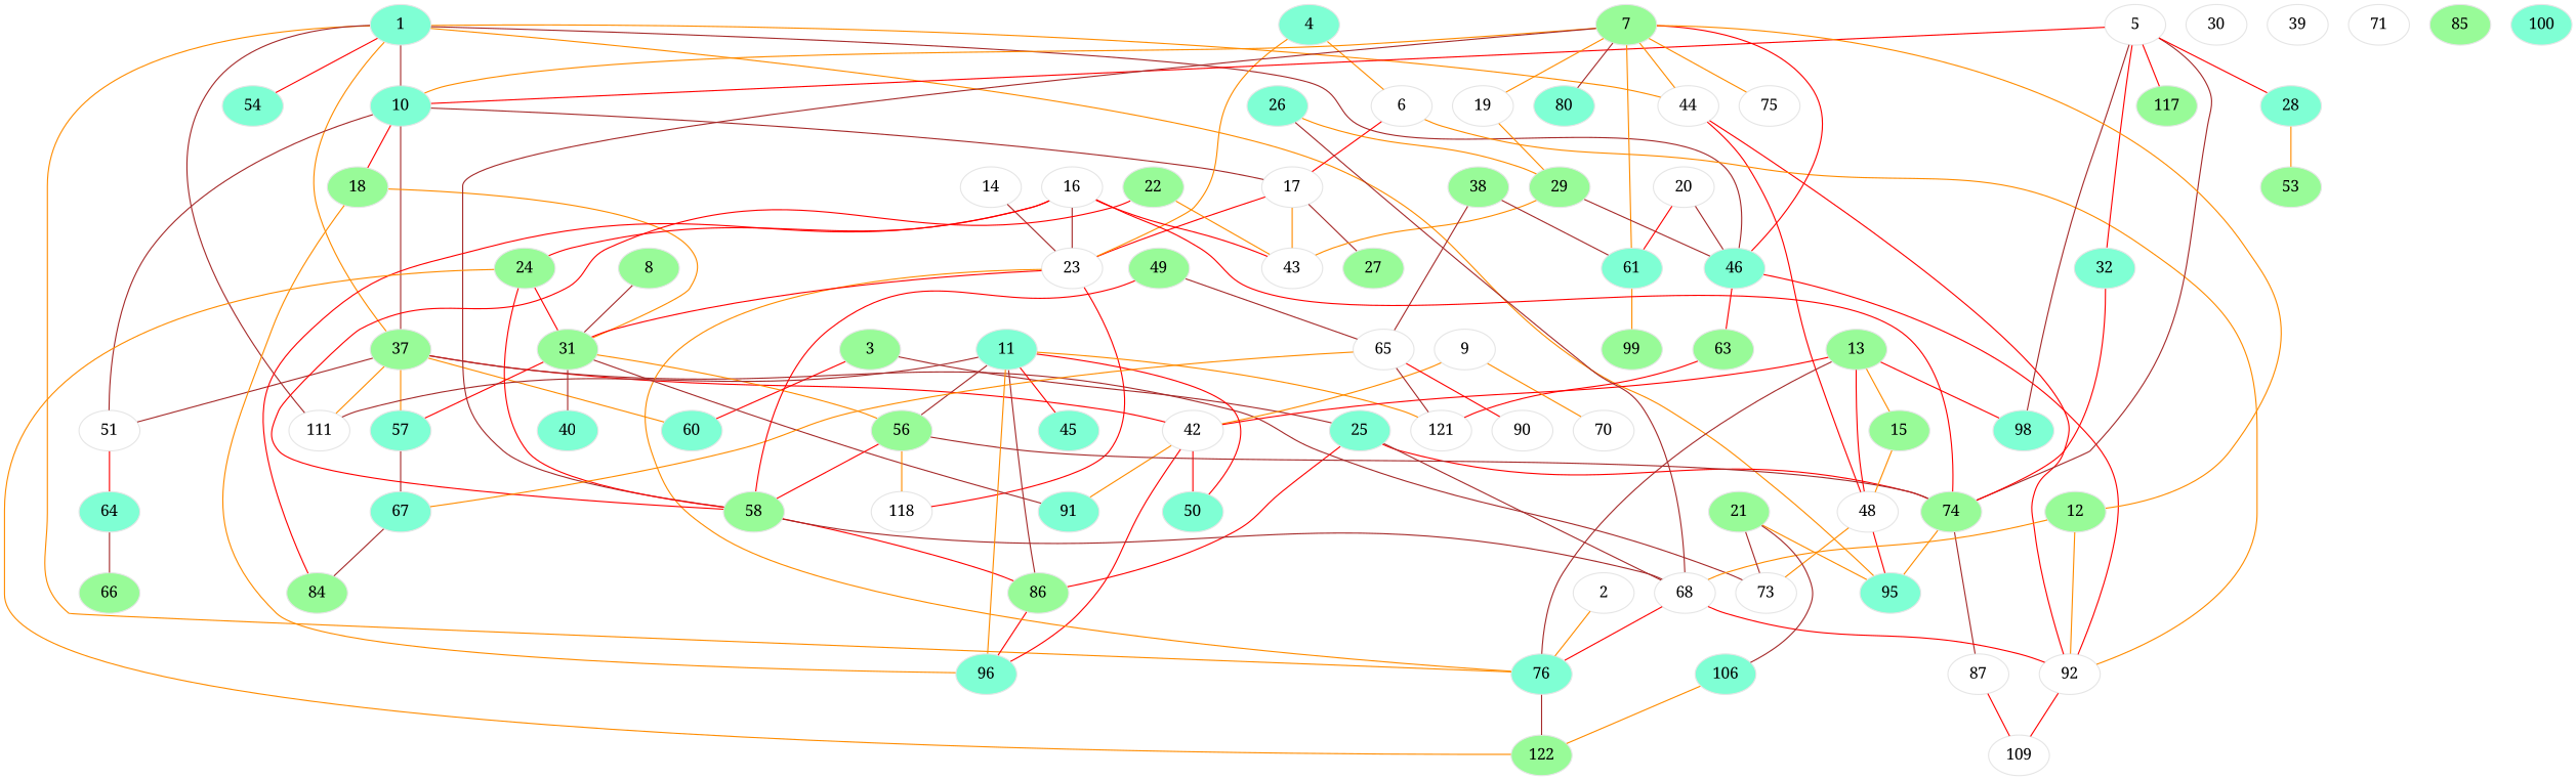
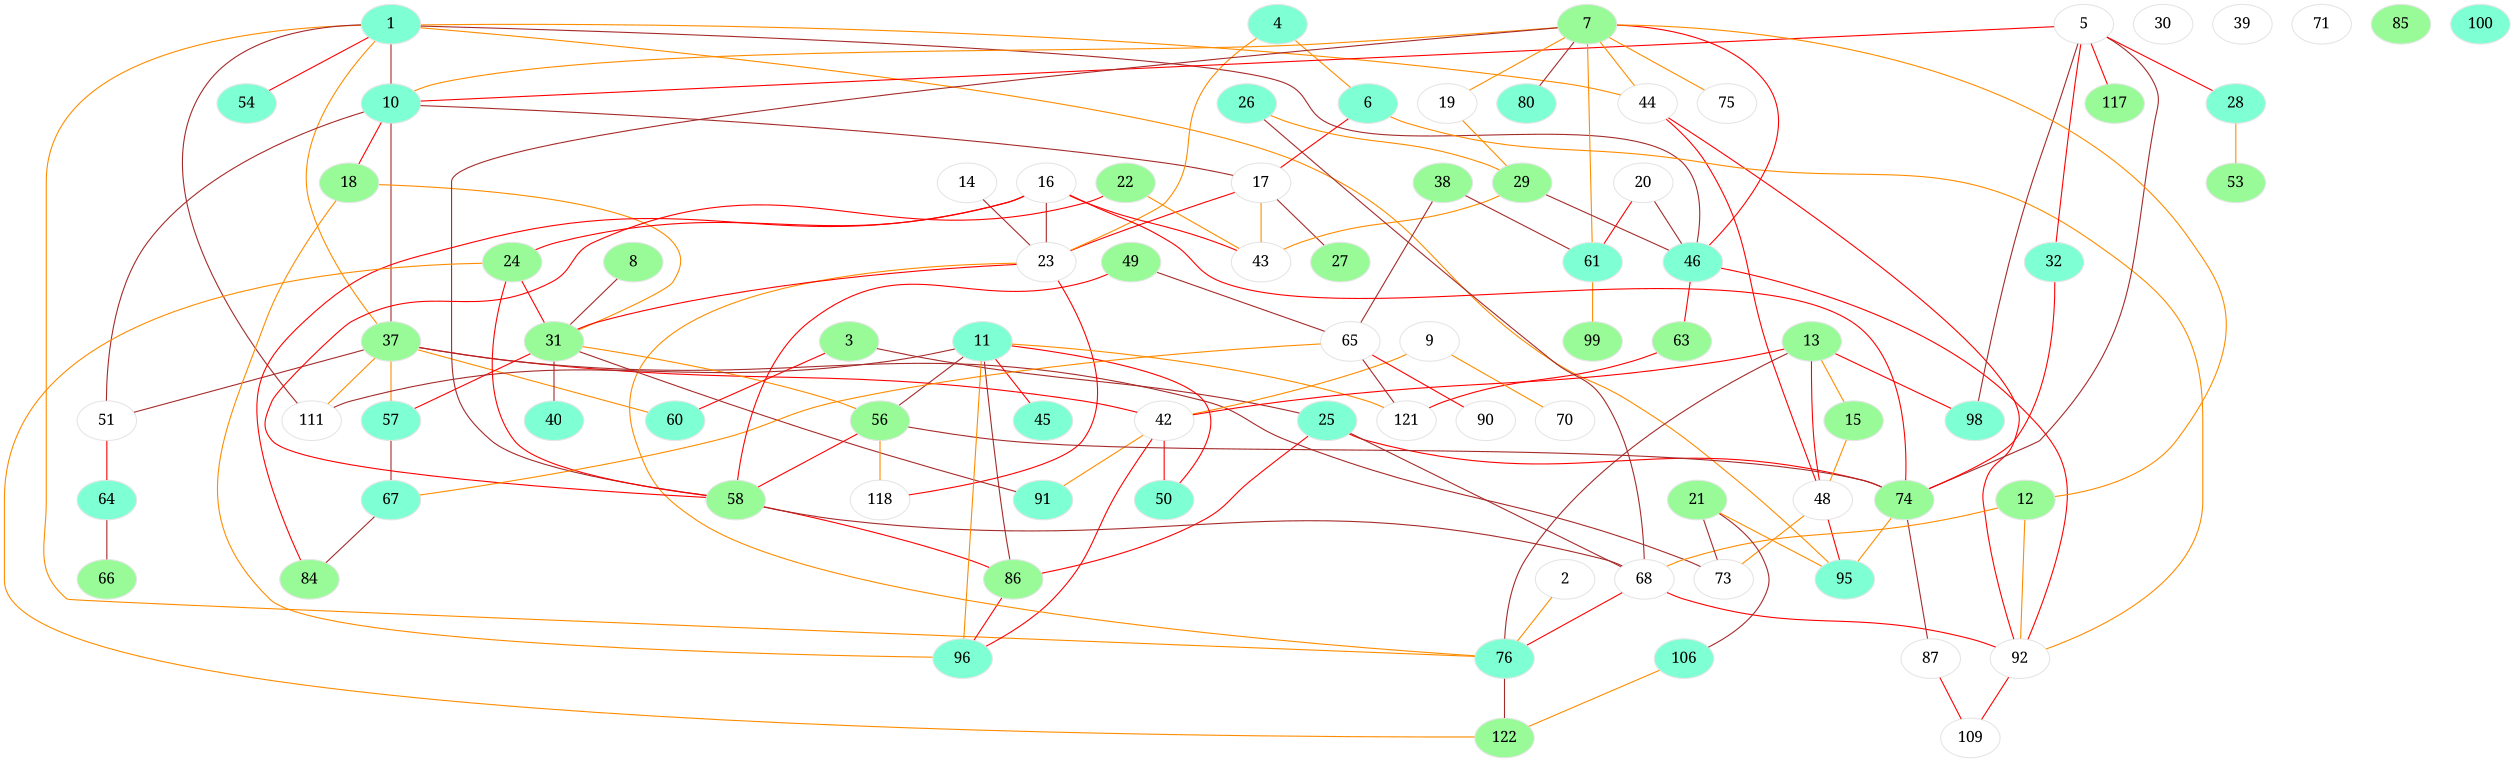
  graph {
    fontname="Noto Serif"
    node [color=gray90 fillcolor=white fontname="Noto Serif" style=filled]
    edge [color=red fontname="Noto Serif"]
    1 [fillcolor=aquamarine super="+35"]
    10 [fillcolor=aquamarine super="+110"]
    37 [fillcolor=palegreen super="+55"]
    44
    46 [fillcolor=aquamarine]
    54 [fillcolor=aquamarine super="+94"]
    76 [fillcolor=aquamarine super="+97"]
    95 [fillcolor=aquamarine]
    111 [super="+124"]
    17 [super="+123"]
    18 [fillcolor=palegreen super="+82"]
    51 [super="+59"]
    60 [fillcolor=aquamarine super="+112"]
    42 [super="+47"]
    73
    57 [fillcolor=aquamarine super="+78"]
    92 [super="+113"]
    48 [super="+120"]
    63 [fillcolor=palegreen]
    122 [fillcolor=palegreen]
    2
    3 [fillcolor=palegreen super="+102"]
    25 [fillcolor=aquamarine]
    74 [fillcolor=palegreen super="+83"]
    n25 [fillcolor=palegreen label=86 super="+114"]
    68 [super="+115"]
-   6 [super="+52"]
+   6 [fillcolor=aquamarine super="+52"]
    4 [fillcolor=aquamarine]
    23 [super="+103"]
    31 [fillcolor=palegreen super="+62"]
    118
    5 [super="+105"]
    28 [fillcolor=aquamarine super="+34"]
    32 [fillcolor=aquamarine]
    98 [fillcolor=aquamarine]
    117 [fillcolor=palegreen]
    53 [fillcolor=palegreen super="+93"]
    87
    43
    27 [fillcolor=palegreen]
    109
    7 [fillcolor=palegreen super="+107"]
    12 [fillcolor=palegreen]
    19
    58 [fillcolor=palegreen super="+86"]
    61 [fillcolor=aquamarine super="+89"]
    75
    80 [fillcolor=aquamarine]
    29 [fillcolor=palegreen super="+69"]
    99 [fillcolor=palegreen]
    56 [fillcolor=palegreen super="+72"]
    40 [fillcolor=aquamarine]
    91 [fillcolor=aquamarine]
    8 [fillcolor=palegreen]
    9 [super="+33"]
    70
    50 [fillcolor=aquamarine super="+108"]
    96 [fillcolor=aquamarine]
    64 [fillcolor=aquamarine]
    11 [fillcolor=aquamarine super="+104"]
    45 [fillcolor=aquamarine super="+77"]
    121
    13 [fillcolor=palegreen super="+101"]
    15 [fillcolor=palegreen]
    14
    16 [super="+36"]
    24 [fillcolor=palegreen super="+79"]
    84 [fillcolor=palegreen]
    20 [super="+41"]
    21 [fillcolor=palegreen]
    106 [fillcolor=aquamarine super="+119"]
    22 [fillcolor=palegreen]
    26 [fillcolor=aquamarine super="+116"]
    30
    67 [fillcolor=aquamarine]
    38 [fillcolor=palegreen]
    65 [super="+81"]
    90
    39
    49 [fillcolor=palegreen]
    66 [fillcolor=palegreen]
    71
    85 [fillcolor=palegreen]
    100 [fillcolor=aquamarine]
    1 -- 10 [color=brown]
    1 -- 37 [color=darkorange]
    1 -- 44 [color=darkorange weight=2]
    1 -- 46 [color=brown]
    1 -- 54
    1 -- 76 [color=darkorange]
    1 -- 95 [color=darkorange]
    1 -- 111 [color=brown]
    10 -- 37 [color=brown]
    10 -- 17 [color=brown]
    10 -- 18 [weight=2]
    10 -- 51 [color=brown]
    37 -- 111 [color=darkorange]
    37 -- 51 [color=brown]
    37 -- 60 [color=darkorange]
    37 -- 42
    37 -- 73 [color=brown]
    37 -- 57 [color=darkorange]
    44 -- 92
    44 -- 48
    46 -- 92
    46 -- 63
    76 -- 122 [color=brown]
    17 -- 23
    17 -- 43 [color=darkorange]
    17 -- 27 [color=brown]
    18 -- 31 [color=darkorange]
    18 -- 96 [color=darkorange]
    51 -- 64
    42 -- 91 [color=darkorange]
    42 -- 50
    42 -- 96
    57 -- 67 [color=brown]
    92 -- 109
    48 -- 95
    48 -- 73 [color=darkorange]
    63 -- 121
    2 -- 76 [color=darkorange]
    3 -- 60
    3 -- 25 [color=brown]
    25 -- 74
    25 -- n25
    25 -- 68 [color=brown]
    74 -- 95 [color=darkorange]
    74 -- 87 [color=brown]
    n25 -- 96
    68 -- 76
    68 -- 92
    6 -- 17
    6 -- 92 [color=darkorange]
    4 -- 6 [color=darkorange]
    4 -- 23 [color=darkorange]
    23 -- 76 [color=darkorange]
    23 -- 31
    23 -- 118
    31 -- 57
    31 -- 56 [color=darkorange]
    31 -- 40 [color=brown]
    31 -- 91 [color=brown]
    5 -- 10
    5 -- 74 [color=brown]
    5 -- 28
    5 -- 32
    5 -- 98 [color=brown]
    5 -- 117
    28 -- 53 [color=darkorange]
    32 -- 74
    87 -- 109
    7 -- 10 [color=darkorange]
    7 -- 44 [color=darkorange]
    7 -- 46
    7 -- 12 [color=darkorange]
    7 -- 19 [color=darkorange]
    7 -- 58 [color=brown]
    7 -- 61 [color=darkorange]
    7 -- 75 [color=darkorange]
    7 -- 80 [color=brown]
    12 -- 92 [color=darkorange]
    12 -- 68 [color=darkorange]
    19 -- 29 [color=darkorange]
    58 -- n25
    58 -- 68 [color=brown]
    61 -- 99 [color=darkorange]
    29 -- 46 [color=brown]
    29 -- 43 [color=darkorange]
    56 -- 74 [color=brown]
    56 -- 118 [color=darkorange]
    56 -- 58
    8 -- 31 [color=brown]
    9 -- 42 [color=darkorange]
    9 -- 70 [color=darkorange]
    64 -- 66 [color=brown]
    11 -- 111 [color=brown]
    11 -- n25 [color=brown]
    11 -- 56 [color=brown]
    11 -- 50
    11 -- 96 [color=darkorange]
    11 -- 45
    11 -- 121 [color=darkorange]
    13 -- 76 [color=brown weight=2]
    13 -- 42
    13 -- 48
    13 -- 98
    13 -- 15 [color=darkorange]
    15 -- 48 [color=darkorange weight=2]
    14 -- 23 [color=brown]
    16 -- 74
    16 -- 23 [color=brown]
    16 -- 43
    16 -- 24
    16 -- 84
    24 -- 122 [color=darkorange]
    24 -- 31
    24 -- 58
    20 -- 46 [color=brown]
    20 -- 61
    21 -- 95 [color=darkorange]
    21 -- 73 [color=brown]
    21 -- 106 [color=brown]
    106 -- 122 [color=darkorange]
    22 -- 43 [color=darkorange]
    22 -- 58
    26 -- 68 [color=brown]
    26 -- 29 [color=darkorange]
    67 -- 84 [color=brown]
    38 -- 61 [color=brown]
    38 -- 65 [color=brown]
    65 -- 121 [color=brown]
    65 -- 67 [color=darkorange]
    65 -- 90
    49 -- 58
    49 -- 65 [color=brown]
  }
